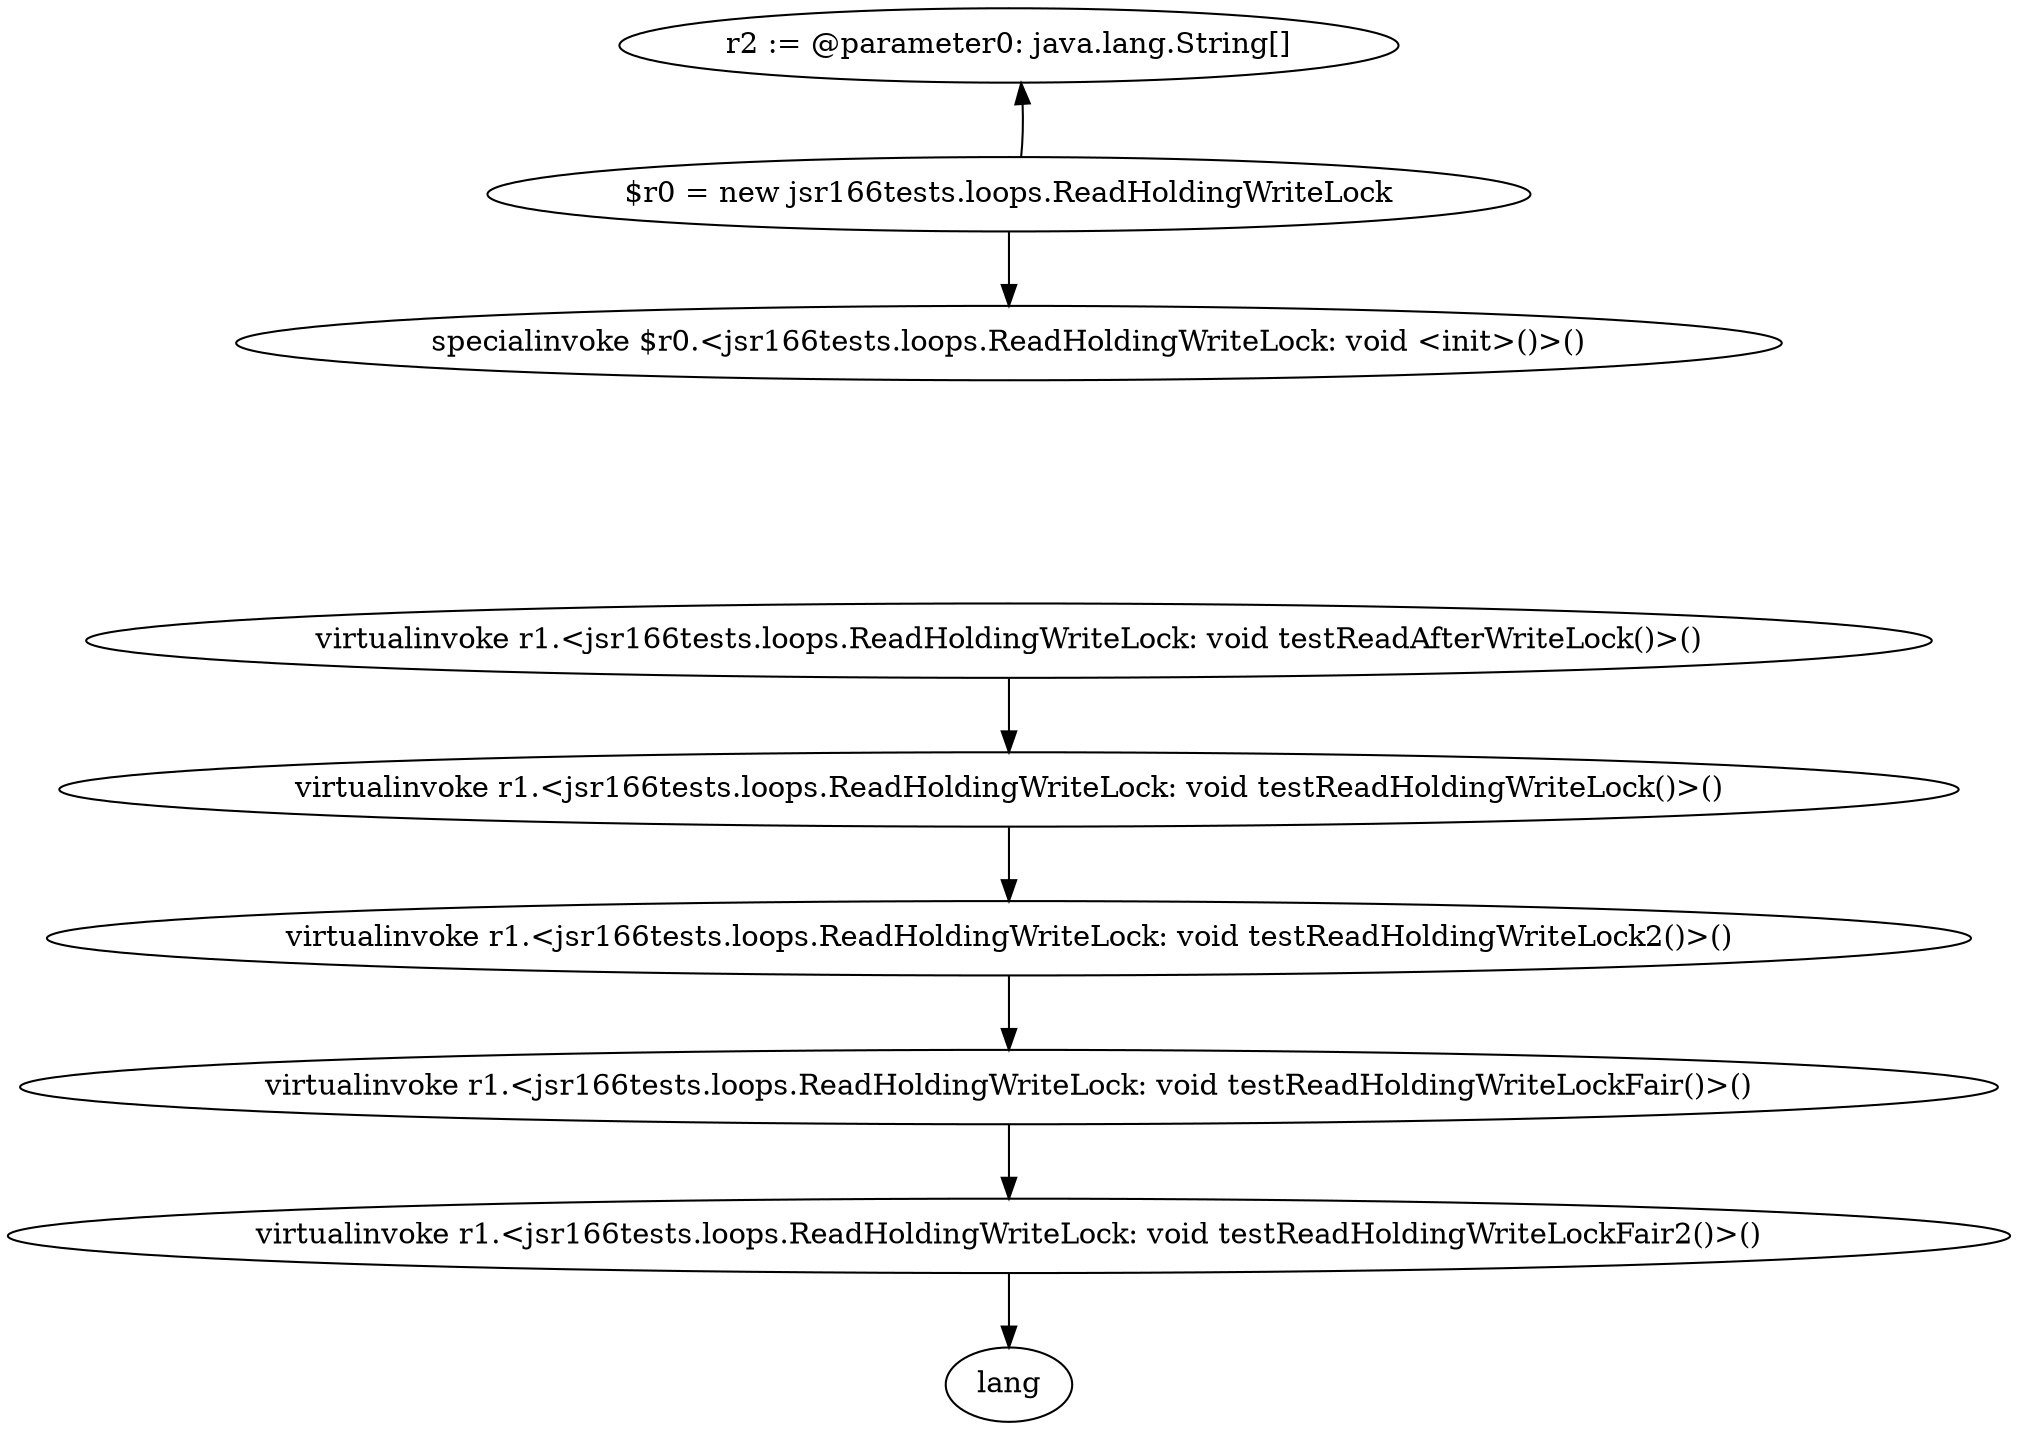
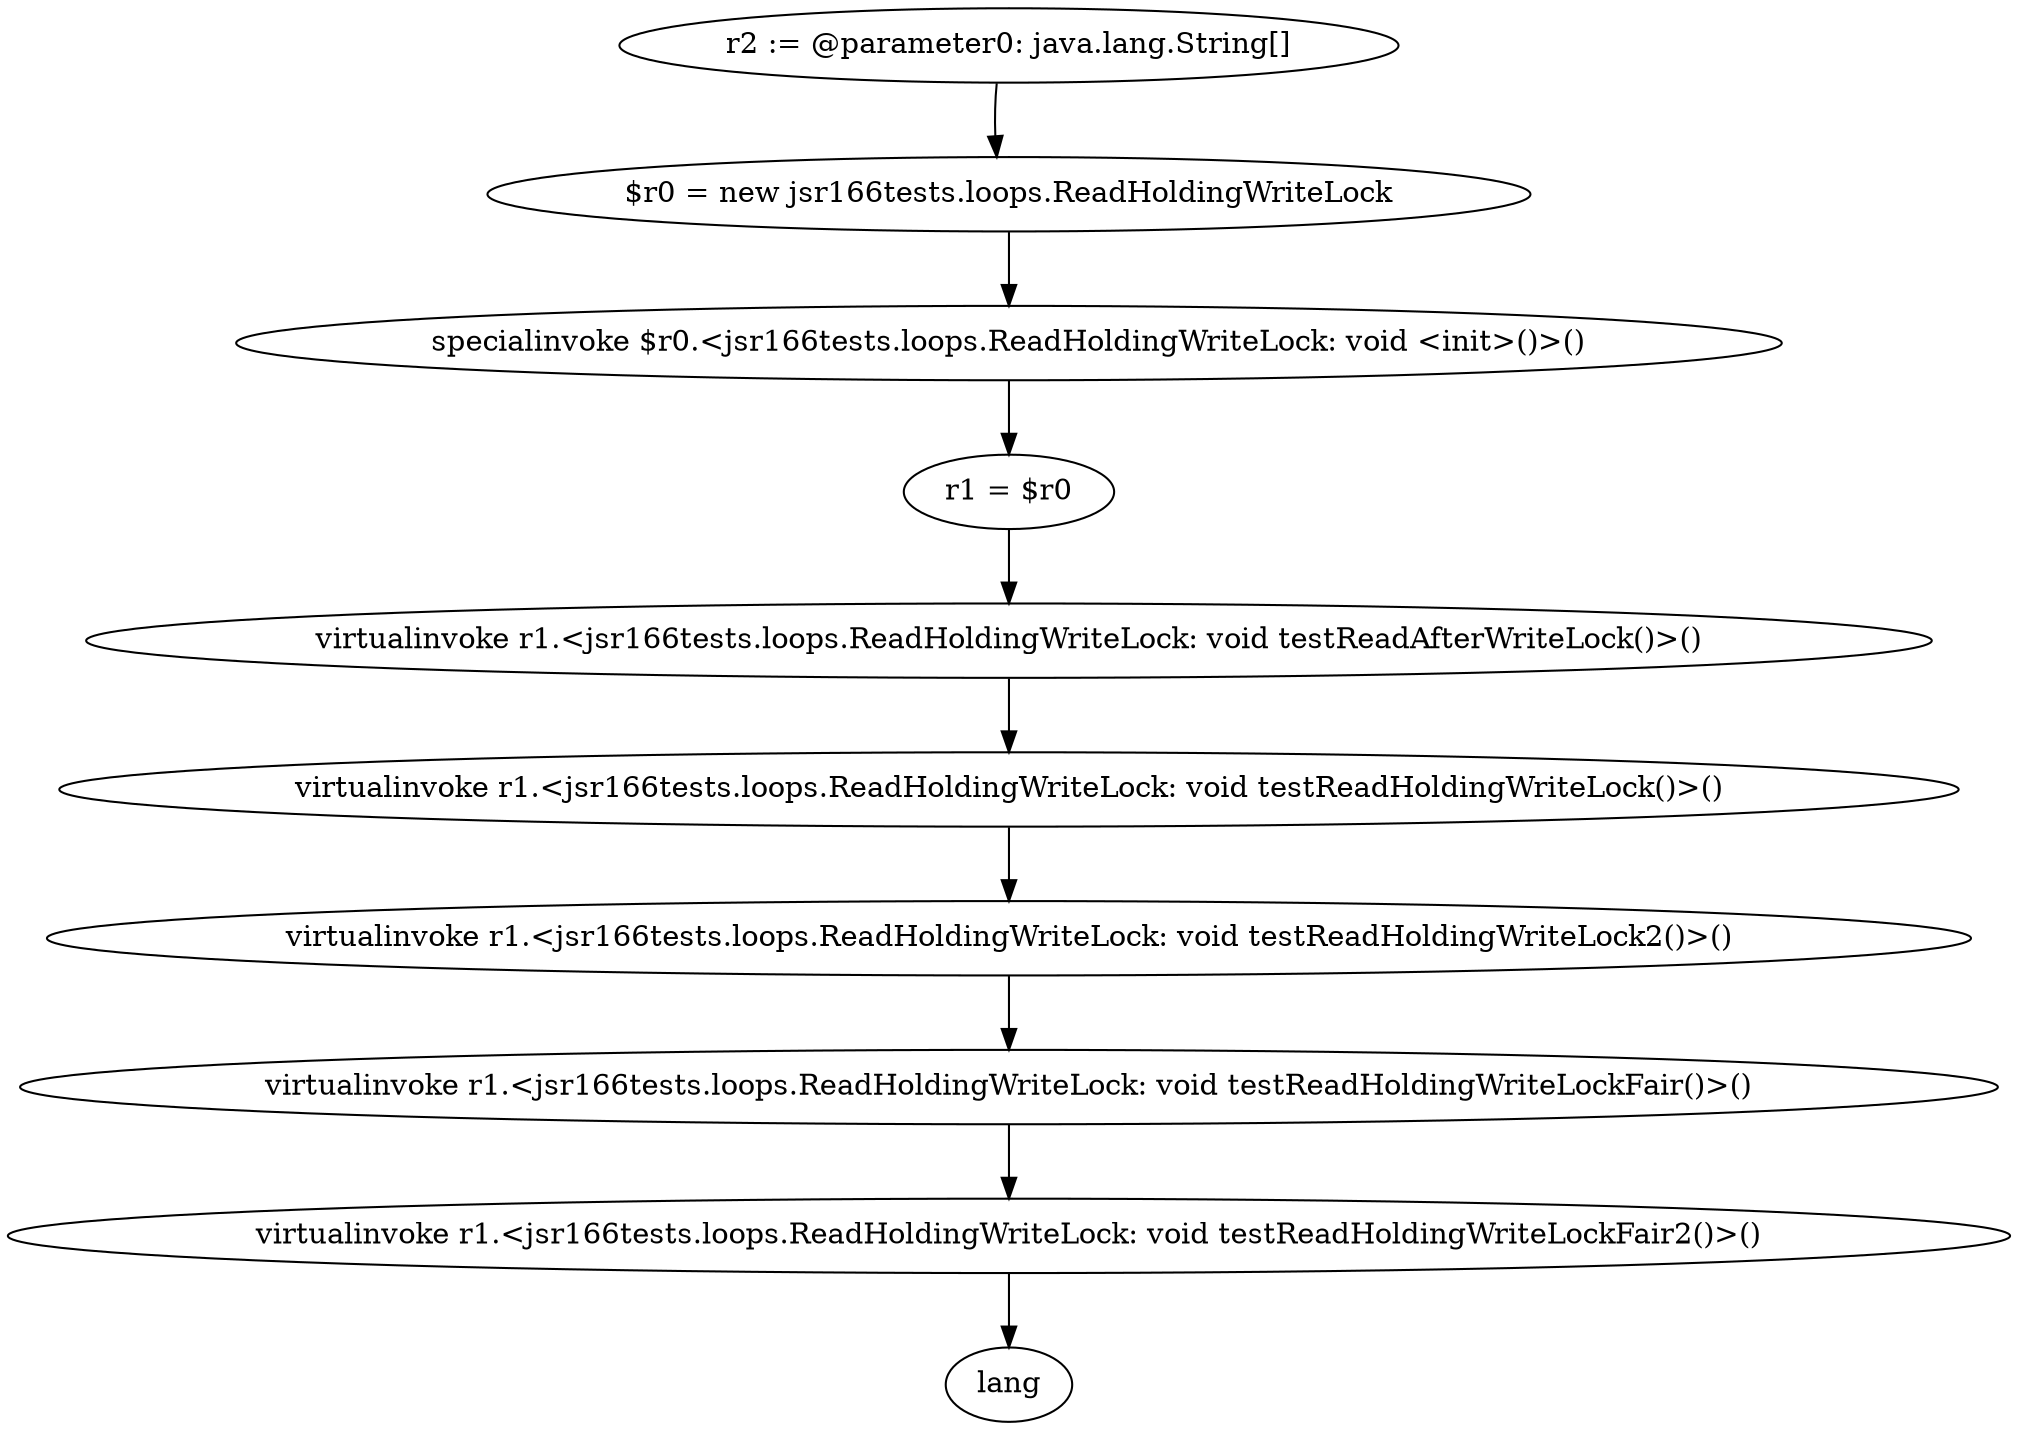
  digraph {
    "r2 := @parameter0: java.lang.String[]"
    "$r0 = new jsr166tests.loops.ReadHoldingWriteLock"
    "specialinvoke $r0.<jsr166tests.loops.ReadHoldingWriteLock: void <init>()>()"
+   "r1 = $r0"
    "virtualinvoke r1.<jsr166tests.loops.ReadHoldingWriteLock: void testReadAfterWriteLock()>()"
    "virtualinvoke r1.<jsr166tests.loops.ReadHoldingWriteLock: void testReadHoldingWriteLock()>()"
    "virtualinvoke r1.<jsr166tests.loops.ReadHoldingWriteLock: void testReadHoldingWriteLock2()>()"
    "virtualinvoke r1.<jsr166tests.loops.ReadHoldingWriteLock: void testReadHoldingWriteLockFair()>()"
    "virtualinvoke r1.<jsr166tests.loops.ReadHoldingWriteLock: void testReadHoldingWriteLockFair2()>()"
    n10 [label=lang]
-   "$r0 = new jsr166tests.loops.ReadHoldingWriteLock" -> "r2 := @parameter0: java.lang.String[]"
+   "r2 := @parameter0: java.lang.String[]" -> "$r0 = new jsr166tests.loops.ReadHoldingWriteLock"
    "$r0 = new jsr166tests.loops.ReadHoldingWriteLock" -> "specialinvoke $r0.<jsr166tests.loops.ReadHoldingWriteLock: void <init>()>()"
+   "specialinvoke $r0.<jsr166tests.loops.ReadHoldingWriteLock: void <init>()>()" -> "r1 = $r0"
+   "r1 = $r0" -> "virtualinvoke r1.<jsr166tests.loops.ReadHoldingWriteLock: void testReadAfterWriteLock()>()"
    "virtualinvoke r1.<jsr166tests.loops.ReadHoldingWriteLock: void testReadAfterWriteLock()>()" -> "virtualinvoke r1.<jsr166tests.loops.ReadHoldingWriteLock: void testReadHoldingWriteLock()>()"
    "virtualinvoke r1.<jsr166tests.loops.ReadHoldingWriteLock: void testReadHoldingWriteLock()>()" -> "virtualinvoke r1.<jsr166tests.loops.ReadHoldingWriteLock: void testReadHoldingWriteLock2()>()"
    "virtualinvoke r1.<jsr166tests.loops.ReadHoldingWriteLock: void testReadHoldingWriteLock2()>()" -> "virtualinvoke r1.<jsr166tests.loops.ReadHoldingWriteLock: void testReadHoldingWriteLockFair()>()"
    "virtualinvoke r1.<jsr166tests.loops.ReadHoldingWriteLock: void testReadHoldingWriteLockFair()>()" -> "virtualinvoke r1.<jsr166tests.loops.ReadHoldingWriteLock: void testReadHoldingWriteLockFair2()>()"
    "virtualinvoke r1.<jsr166tests.loops.ReadHoldingWriteLock: void testReadHoldingWriteLockFair2()>()" -> n10
  }
